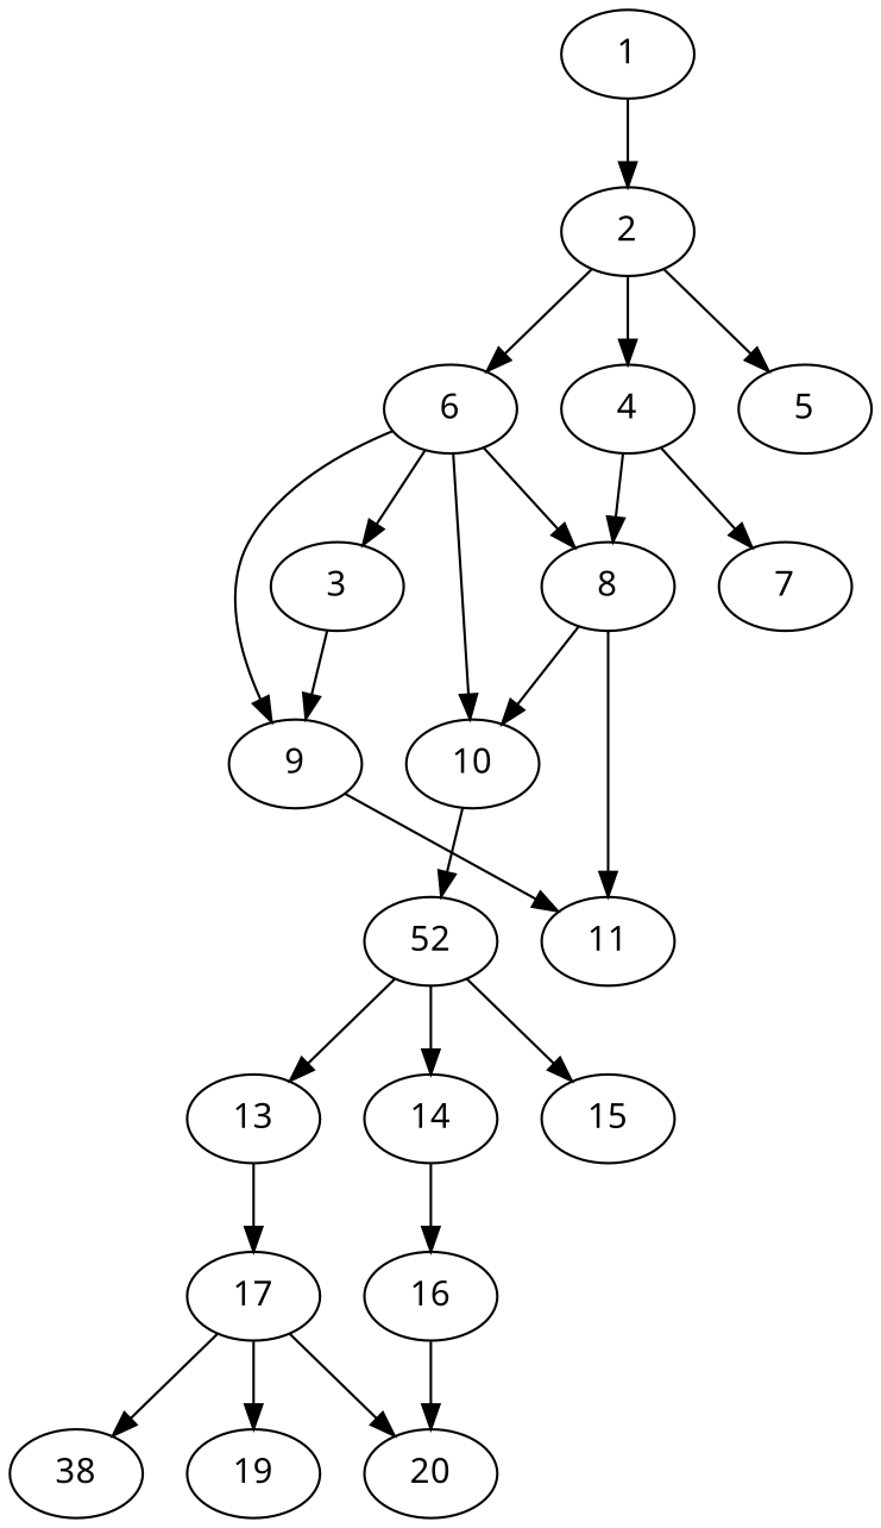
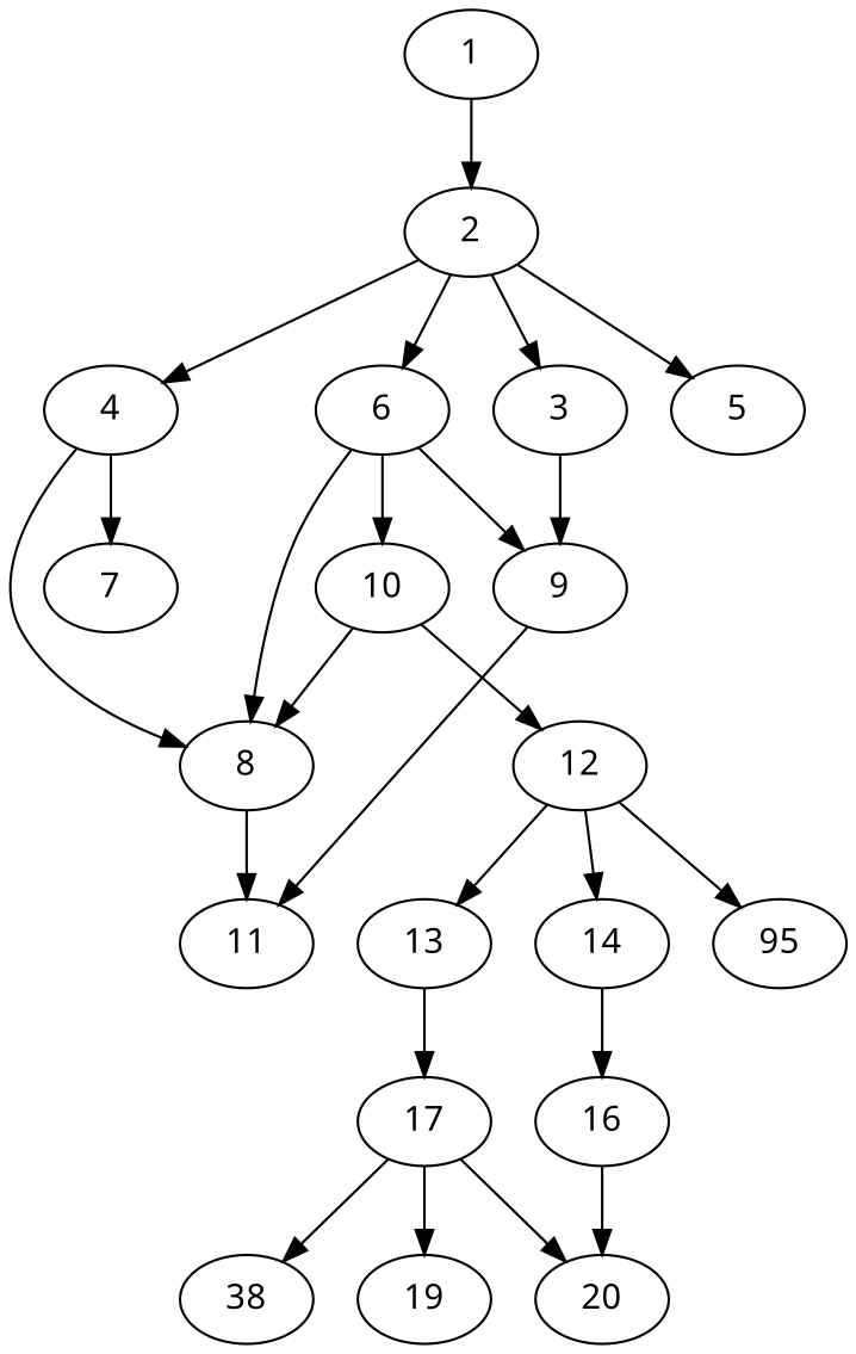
  digraph {
    fontname="Noto Sans"
    node [alpha=0.01 fontname="Noto Sans"]
    edge [fontname="Noto Sans"]
    1 [expect_size=46030848]
    2 [alpha=0.02 expect_size=44431360]
    3 [alpha=0.03 expect_size=19020800]
    4 [alpha=0.06 expect_size=33509376]
    5 [alpha=0.13 expect_size=49850368]
    6 [alpha=0.04 expect_size=23510016]
    9 [alpha=0.07 expect_size=39405568]
    8 [alpha=0.02 expect_size=42932224]
    7 [alpha=0.02 expect_size=43739136]
    10 [alpha=0.14 expect_size=45216768]
    11 [alpha=0.04 expect_size=39443456]
-   12 [alpha=0.15 expect_size=42638336 label=52]
+   12 [alpha=0.15 expect_size=42638336]
    13 [alpha=0.11 expect_size=47699968]
    14 [expect_size=7981056]
-   15 [alpha=0.15 expect_size=21143552]
+   15 [alpha=0.15 expect_size=21143552 label=95]
    17 [alpha=0.08 expect_size=13130752]
    16 [alpha=0.16 expect_size=51308544]
    19 [alpha=0.08 expect_size=22906880]
    20 [alpha=0.11 expect_size=39343104]
    n20 [expect_size=17444864 label=38]
    1 -> 2
-   6 -> 3
+   2 -> 3
    2 -> 4
    2 -> 5
    2 -> 6
    3 -> 9
    4 -> 8
    4 -> 7
    6 -> 9
    6 -> 8
    6 -> 10
    9 -> 11
-   8 -> 10
+   10 -> 8
    8 -> 11
    10 -> 12
    12 -> 13
    12 -> 14
    12 -> 15
    13 -> 17
    14 -> 16
    17 -> 19
    17 -> 20
    17 -> n20
    16 -> 20
  }
